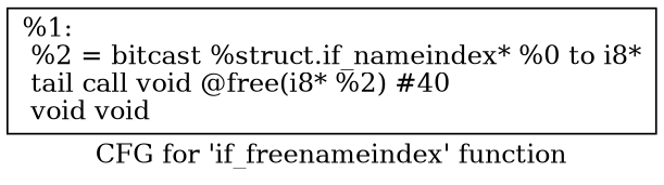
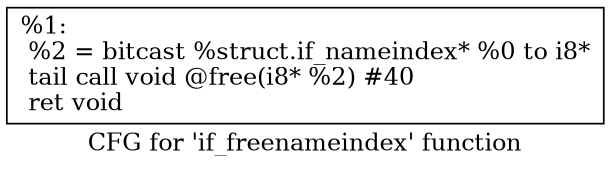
  digraph {
    label="CFG for 'if_freenameindex' function"
-   n1 [label="{%1:\l  %2 = bitcast %struct.if_nameindex* %0 to i8*\l  tail call void @free(i8* %2) #40\l  void void\l}" shape=record]
+   n1 [label="{%1:\l  %2 = bitcast %struct.if_nameindex* %0 to i8*\l  tail call void @free(i8* %2) #40\l  ret void\l}" shape=record]
  }
